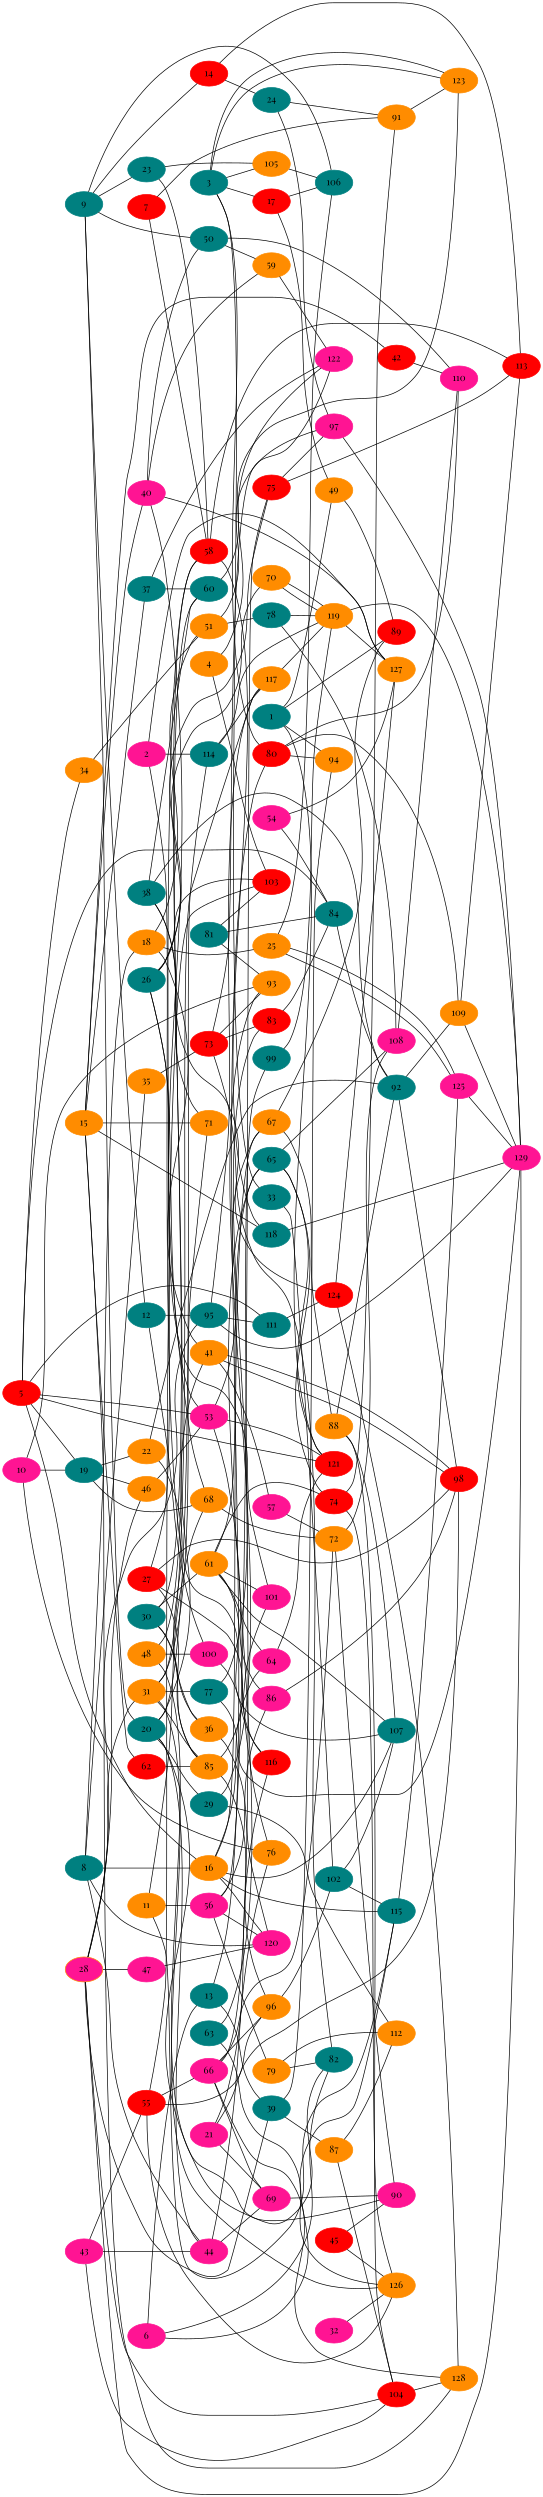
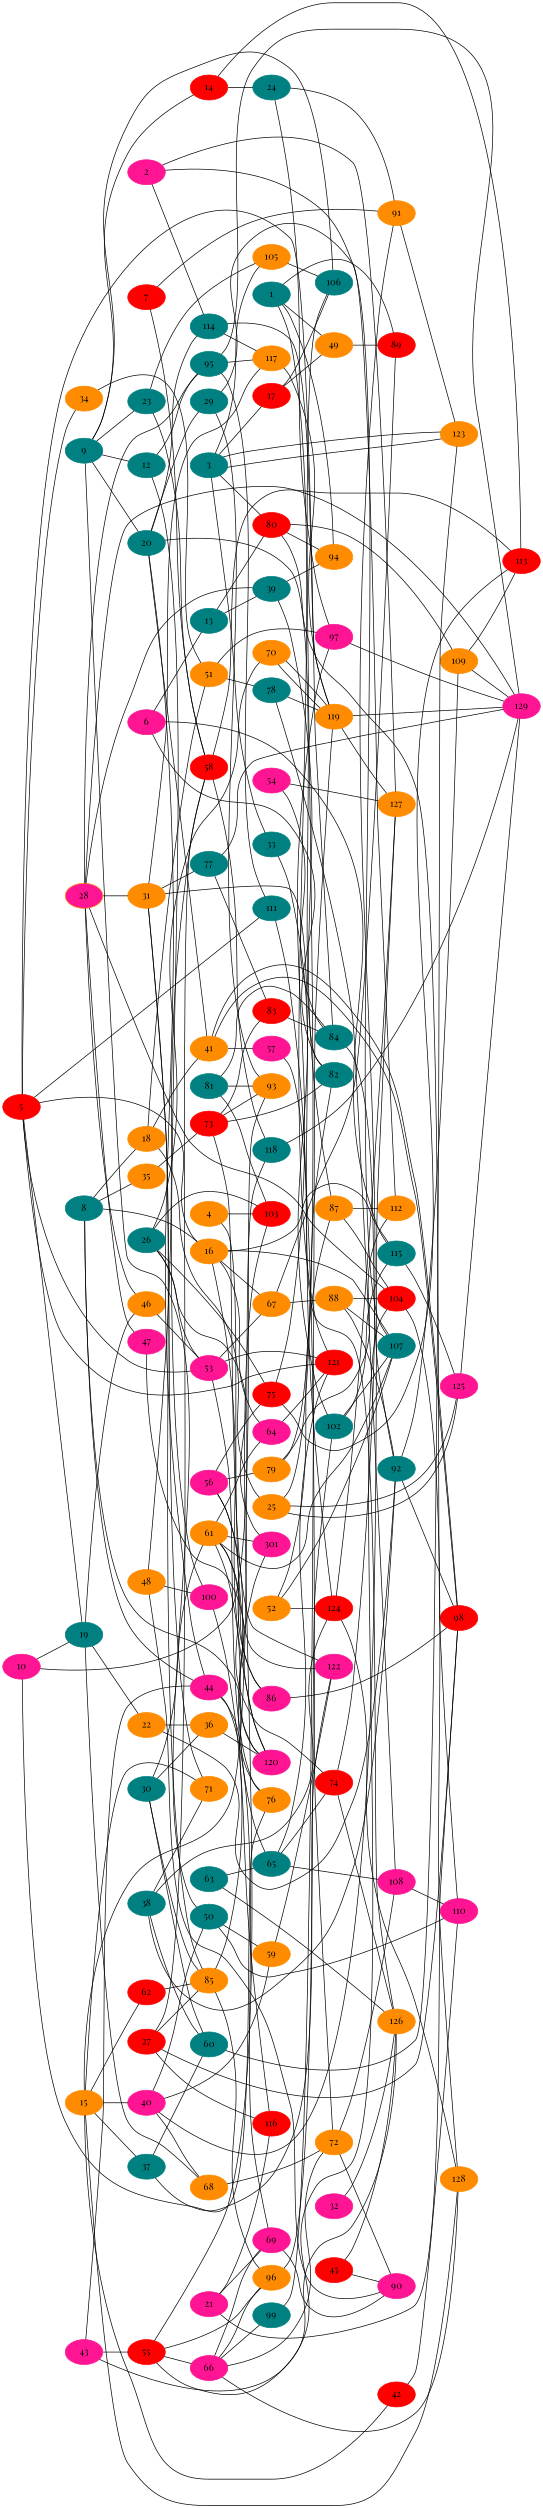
  graph {
    fontname="Playfair Display"
    rankdir=LR
    node [color=darkorange fontname="Playfair Display" style=filled]
    edge [fontname="Playfair Display"]
    1 [color=teal]
    49
    89 [color=red]
    94
    121 [color=red]
    2 [color=deeppink]
    107 [color=teal]
    114 [color=teal]
    127
    117
    119
    3 [color=teal]
    17 [color=red]
    33 [color=teal]
    80 [color=red]
    105
    123
    106 [color=teal]
    102 [color=teal]
    110 [color=deeppink]
    109
    103 [color=red]
    4
    122 [color=deeppink]
    5 [color=red]
    16
    19 [color=teal]
    34
    53 [color=deeppink]
    84 [color=teal]
    111 [color=teal]
    115 [color=teal]
    120 [color=deeppink]
    64 [color=deeppink]
    67
    68
    22
    46
    51
    76
    92 [color=teal]
    124 [color=red]
    6 [color=deeppink]
    13 [color=teal]
    82 [color=teal]
    39 [color=teal]
    125 [color=deeppink]
    7 [color=red]
    58 [color=red]
    91
    113 [color=red]
    118 [color=teal]
    8 [color=teal]
    18
    35
    44 [color=deeppink]
    25
    41
    73 [color=red]
    69 [color=deeppink]
    9 [color=teal]
    12 [color=teal]
    14 [color=red]
    20 [color=teal]
    23 [color=teal]
    50 [color=teal]
    95 [color=teal]
    100 [color=deeppink]
    24 [color=teal]
    29 [color=teal]
    59
    10 [color=deeppink]
    93
-   11
    56 [color=deeppink]
    75 [color=red]
    79
    86 [color=deeppink]
    72
    129 [color=deeppink]
    116 [color=red]
    87
    97 [color=deeppink]
    37 [color=teal]
    15
    40 [color=deeppink]
    42 [color=red]
    62 [color=red]
    71
    128
    60 [color=teal]
    85
    88
    98 [color=red]
    57 [color=deeppink]
    78 [color=teal]
    36
    112
    21 [color=deeppink]
    90 [color=deeppink]
    26 [color=teal]
    70
-   101 [color=deeppink]
+   101 [color=deeppink label=301]
    27 [color=red]
    96
    28 [fillcolor=deeppink]
    31
    47 [color=deeppink]
    104 [color=red]
    77 [color=teal]
    126
    30 [color=teal]
    61
    65 [color=teal]
    74 [color=red]
    83 [color=red]
    32 [color=deeppink]
    38 [color=teal]
    43 [color=deeppink]
    55 [color=red]
    66 [color=deeppink]
    45 [color=red]
    48
    108 [color=deeppink]
+   52
    54 [color=deeppink]
    99 [color=teal]
    63 [color=teal]
    81 [color=teal]
    1 -- 49
    1 -- 89
    1 -- 94
    1 -- 121
    49 -- 89
    2 -- 107
    2 -- 114
    2 -- 127
    114 -- 117
    114 -- 119
    117 -- 119
    119 -- 127
    119 -- 129
    3 -- 17
    3 -- 33
    3 -- 80
    3 -- 105
    3 -- 123
    3 -- 123
    17 -- 49
    17 -- 106
    33 -- 102
    80 -- 94
    80 -- 110
    80 -- 109
    105 -- 106
    102 -- 107
    102 -- 115
    109 -- 113
    109 -- 129
    4 -- 103
    4 -- 122
    5 -- 121
    5 -- 16
    5 -- 19
    5 -- 34
    5 -- 53
    5 -- 84
    5 -- 111
    16 -- 107
    16 -- 115
    16 -- 120
    16 -- 64
    16 -- 67
    19 -- 68
    19 -- 22
    19 -- 46
    34 -- 51
    53 -- 121
    53 -- 67
    53 -- 76
    84 -- 92
    111 -- 124
    115 -- 125
    64 -- 121
    67 -- 89
    67 -- 88
    68 -- 72
    22 -- 92
    22 -- 36
    46 -- 53
    51 -- 97
    51 -- 78
    92 -- 109
    92 -- 98
    124 -- 127
    124 -- 128
    6 -- 115
    6 -- 13
    6 -- 82
    13 -- 80
    13 -- 39
    39 -- 94
    39 -- 87
    125 -- 129
    7 -- 58
    7 -- 91
    58 -- 113
    58 -- 118
    91 -- 123
    118 -- 129
    8 -- 16
    8 -- 120
    8 -- 18
    8 -- 35
    8 -- 44
    18 -- 51
    18 -- 25
    18 -- 41
    35 -- 73
    44 -- 76
    44 -- 69
    25 -- 106
    25 -- 125
    25 -- 125
    41 -- 98
    41 -- 98
    41 -- 57
    73 -- 122
    73 -- 82
    73 -- 93
    73 -- 83
    69 -- 90
    9 -- 106
    9 -- 12
    9 -- 14
    9 -- 20
    9 -- 23
    9 -- 50
    12 -- 95
    12 -- 100
    14 -- 113
    14 -- 24
    20 -- 114
    20 -- 82
    20 -- 44
    20 -- 41
    20 -- 29
    23 -- 105
    23 -- 58
    50 -- 110
    50 -- 59
    95 -- 117
    95 -- 111
    95 -- 129
    100 -- 116
    24 -- 91
    24 -- 97
    29 -- 93
    29 -- 112
    59 -- 122
    10 -- 19
    10 -- 76
    10 -- 93
-   11 -- 115
-   11 -- 68
-   11 -- 56
    56 -- 120
    56 -- 75
    56 -- 79
    56 -- 86
    75 -- 113
    75 -- 97
    79 -- 82
    79 -- 112
    86 -- 98
    72 -- 90
    72 -- 108
    87 -- 112
    87 -- 104
    97 -- 129
    37 -- 122
    37 -- 60
    15 -- 118
    15 -- 37
    15 -- 40
    15 -- 42
    15 -- 62
    15 -- 71
    15 -- 128
    40 -- 127
    40 -- 68
    40 -- 50
    40 -- 59
    42 -- 110
    62 -- 85
    60 -- 123
    85 -- 101
    85 -- 96
    88 -- 107
    88 -- 92
    88 -- 104
    57 -- 72
    78 -- 119
    78 -- 108
    36 -- 120
    21 -- 69
    21 -- 116
    21 -- 98
    26 -- 103
    26 -- 53
    26 -- 75
    26 -- 70
    26 -- 101
    70 -- 119
    70 -- 119
    27 -- 58
    27 -- 116
    27 -- 85
    27 -- 98
    96 -- 102
    28 -- 46
    28 -- 39
    28 -- 95
    28 -- 129
    28 -- 31
    28 -- 47
    28 -- 104
    31 -- 117
    31 -- 71
    31 -- 85
    31 -- 77
    31 -- 126
    47 -- 120
    104 -- 128
    77 -- 129
    77 -- 83
    30 -- 60
    30 -- 85
    30 -- 36
    30 -- 61
    61 -- 107
    61 -- 64
    61 -- 86
    61 -- 101
    61 -- 65
    61 -- 74
    65 -- 121
    65 -- 74
    65 -- 108
    74 -- 91
    74 -- 126
    83 -- 84
    32 -- 126
    38 -- 92
    38 -- 124
    38 -- 71
    38 -- 60
    43 -- 44
    43 -- 104
    43 -- 55
    55 -- 103
    55 -- 96
    55 -- 126
    55 -- 66
    66 -- 69
    66 -- 72
    66 -- 128
    66 -- 96
    66 -- 99
    45 -- 90
    45 -- 126
    48 -- 58
    48 -- 100
    48 -- 90
    108 -- 110
+   52 -- 107
+   52 -- 124
+   52 -- 87
    54 -- 127
    54 -- 84
    99 -- 119
    63 -- 126
    63 -- 65
    81 -- 103
    81 -- 84
    81 -- 93
  }
